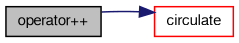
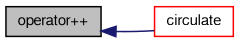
  digraph {
    rankdir=LR
    node [fontname=FreeSans fontsize=10 shape=record]
    n1 [color=black fillcolor=grey75 fontcolor=black height=0.2 label="operator++" style=filled width=0.4]
    n2 [color=red height=0.2 label=circulate width=0.4]
-   n2 -> n1 [color=midnightblue dir=back fontname=FreeSans fontsize=10 labelfontname=FreeSans labelfontsize=10 style=solid]
+   n1 -> n2 [color=midnightblue dir=back fontname=FreeSans fontsize=10 labelfontname=FreeSans labelfontsize=10 style=solid]
  }
